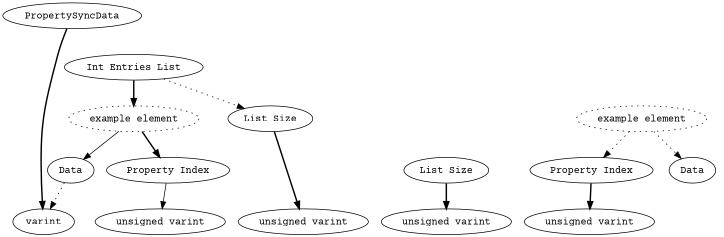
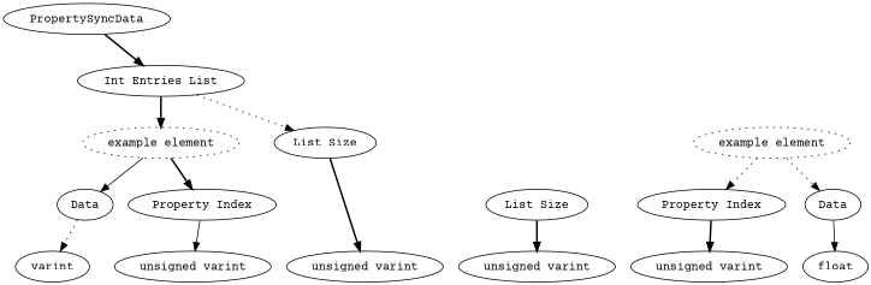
  digraph {
    fontname="Courier Prime"
    rankdir=TB
    node [fontname="Courier Prime"]
    edge [fontname="Courier Prime" style=bold]
    n1 [label="unsigned varint"]
    n2 [label="unsigned varint"]
    n3 [label=varint]
    n4 [label="unsigned varint"]
    n5 [label="unsigned varint"]
+   n6 [label=float]
    n7 [label=PropertySyncData]
    n8 [label="Int Entries List"]
    n9 [label="List Size"]
    n10 [label="example element" style=dotted]
    n11 [label="Property Index"]
    n12 [label=Data]
    n13 [label="List Size"]
    n14 [label="example element" style=dotted]
    n15 [label="Property Index"]
    n16 [label=Data]
    subgraph sub_1 {
      rank=max
      n1
      n2
      n3
      n4
      n5
+     n6
    }
-   n7 -> n3
+   n7 -> n8
    n8 -> n9 [style=dotted]
    n8 -> n10
    n9 -> n1
    n10 -> n11
    n10 -> n12 [style=solid]
    n11 -> n2 [style=solid]
    n12 -> n3 [style=dotted]
    n13 -> n4
    n14 -> n15 [style=dotted]
    n14 -> n16 [style=dotted]
    n15 -> n5
+   n16 -> n6 [style=solid]
  }
